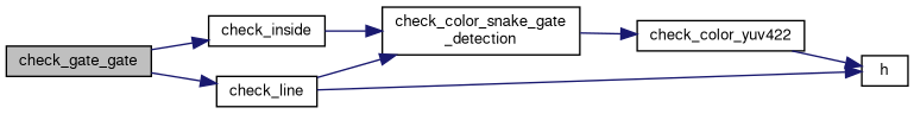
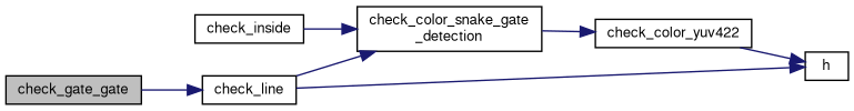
  digraph {
    rankdir=LR
    node [color=black fillcolor=white fontname=FreeSans fontsize=10 shape=record style=filled]
    edge [color=midnightblue fontname=FreeSans fontsize=10 labelfontname=FreeSans labelfontsize=10 style=solid]
    n1 [fillcolor=grey75 fontcolor=black height=0.2 label=check_gate_gate width=0.4]
    n2 [height=0.2 label=check_inside width=0.4]
    n3 [height=0.2 label=check_line width=0.4]
    n4 [height=0.2 label="check_color_snake_gate\l_detection" width=0.4]
    n5 [height=0.2 label=h width=0.4]
    n6 [height=0.2 label=check_color_yuv422 width=0.4]
-   n1 -> n2
    n1 -> n3
    n2 -> n4
    n3 -> n4
    n3 -> n5
    n4 -> n6
    n6 -> n5
  }
